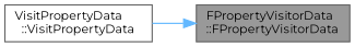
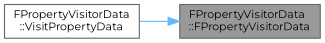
  digraph {
    rankdir=RL
    fontname=Montserrat
    node [fontname=Montserrat fontsize=10 shape=box style=filled]
    n1 [color=gray40 fillcolor=grey60 fontcolor=black height=0.2 label="FPropertyVisitorData\l::FPropertyVisitorData" width=0.4]
-   n2 [color=grey40 fillcolor=white height=0.2 label="VisitPropertyData\l::VisitPropertyData" width=0.4]
+   n2 [color=grey40 fillcolor=white height=0.2 label="FPropertyVisitorData\l::VisitPropertyData" width=0.4]
    n1 -> n2 [color=steelblue1 dir=back fontname=Montserrat fontsize=10 labelfontname=Helvetica labelfontsize=10 style=solid]
  }
